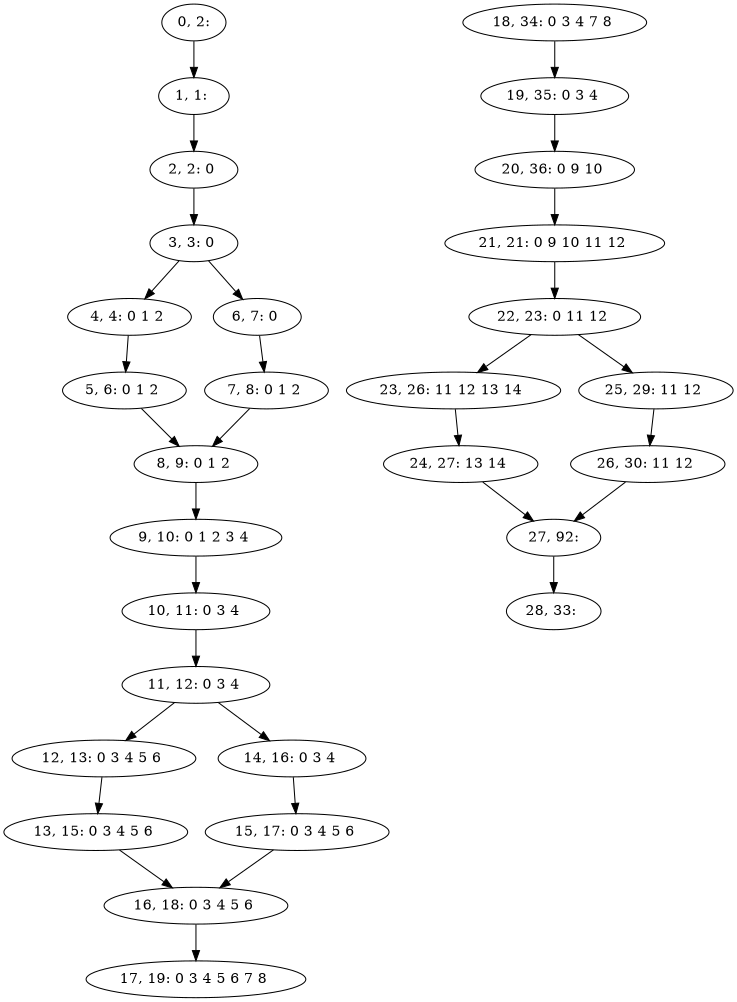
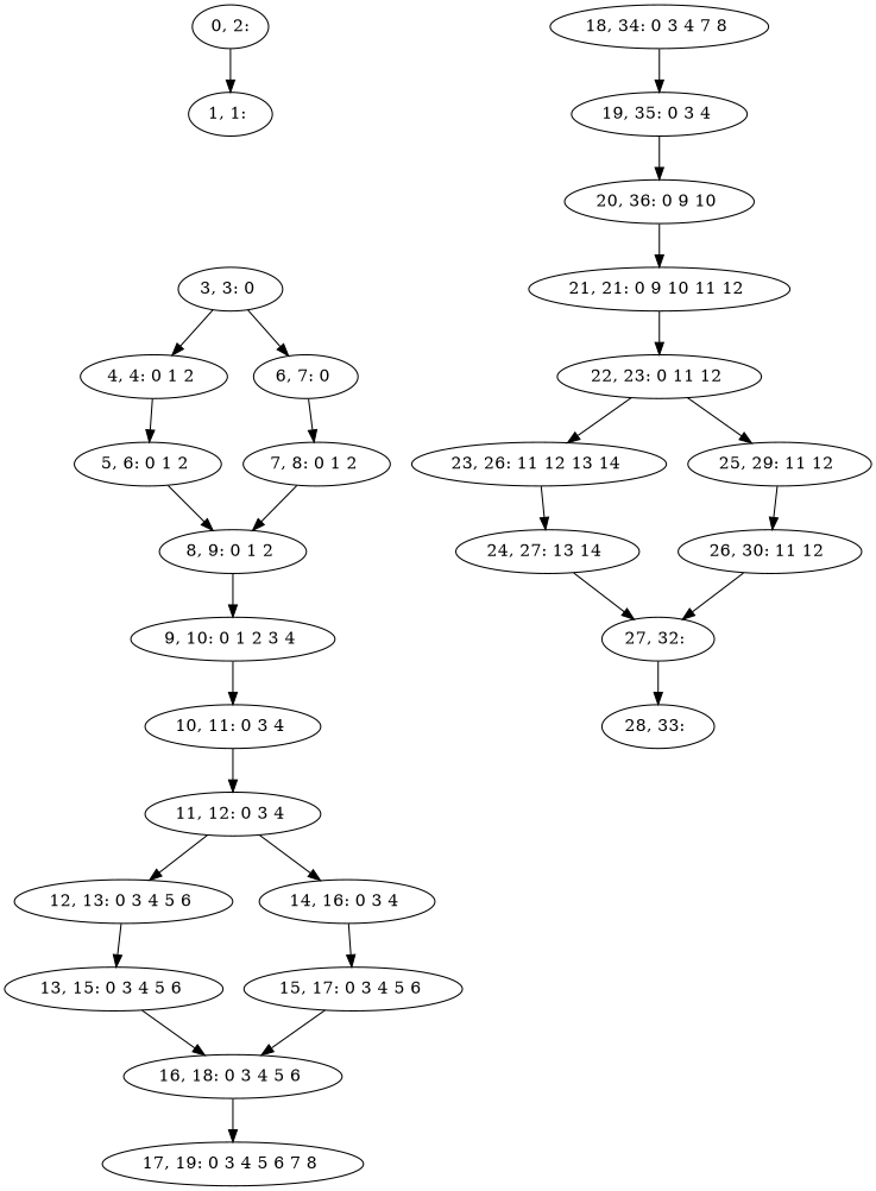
  digraph {
    n1 [label="0, 2:"]
    n2 [label="1, 1: "]
-   n3 [label="2, 2: 0 "]
    n4 [label="3, 3: 0 "]
    n5 [label="4, 4: 0 1 2 "]
    n6 [label="6, 7: 0 "]
    n7 [label="5, 6: 0 1 2 "]
    n8 [label="7, 8: 0 1 2 "]
    n9 [label="8, 9: 0 1 2 "]
    n10 [label="9, 10: 0 1 2 3 4 "]
    n11 [label="10, 11: 0 3 4 "]
    n12 [label="11, 12: 0 3 4 "]
    n13 [label="12, 13: 0 3 4 5 6 "]
    n14 [label="14, 16: 0 3 4 "]
    n15 [label="13, 15: 0 3 4 5 6 "]
    n16 [label="15, 17: 0 3 4 5 6 "]
    n17 [label="16, 18: 0 3 4 5 6 "]
    n18 [label="17, 19: 0 3 4 5 6 7 8 "]
    n19 [label="18, 34: 0 3 4 7 8 "]
    n20 [label="19, 35: 0 3 4 "]
    n21 [label="20, 36: 0 9 10 "]
    n22 [label="21, 21: 0 9 10 11 12 "]
    n23 [label="22, 23: 0 11 12 "]
    n24 [label="23, 26: 11 12 13 14 "]
    n25 [label="25, 29: 11 12 "]
    n26 [label="24, 27: 13 14 "]
    n27 [label="26, 30: 11 12 "]
-   n28 [label="27, 92:"]
+   n28 [label="27, 32: "]
    n29 [label="28, 33: "]
    n1 -> n2
-   n2 -> n3
-   n3 -> n4
    n4 -> n5
    n4 -> n6
    n5 -> n7
    n6 -> n8
    n7 -> n9
    n8 -> n9
    n9 -> n10
    n10 -> n11
    n11 -> n12
    n12 -> n13
    n12 -> n14
    n13 -> n15
    n14 -> n16
    n15 -> n17
    n16 -> n17
    n17 -> n18
    n19 -> n20
    n20 -> n21
    n21 -> n22
    n22 -> n23
    n23 -> n24
    n23 -> n25
    n24 -> n26
    n25 -> n27
    n26 -> n28
    n27 -> n28
    n28 -> n29
  }
